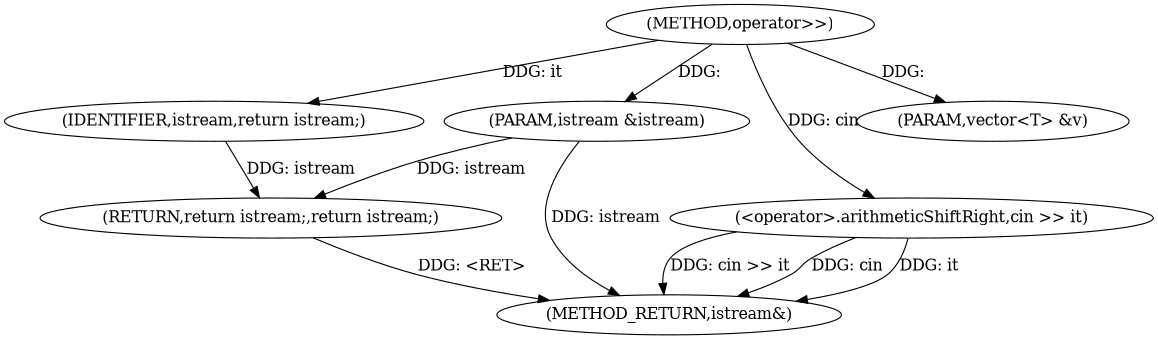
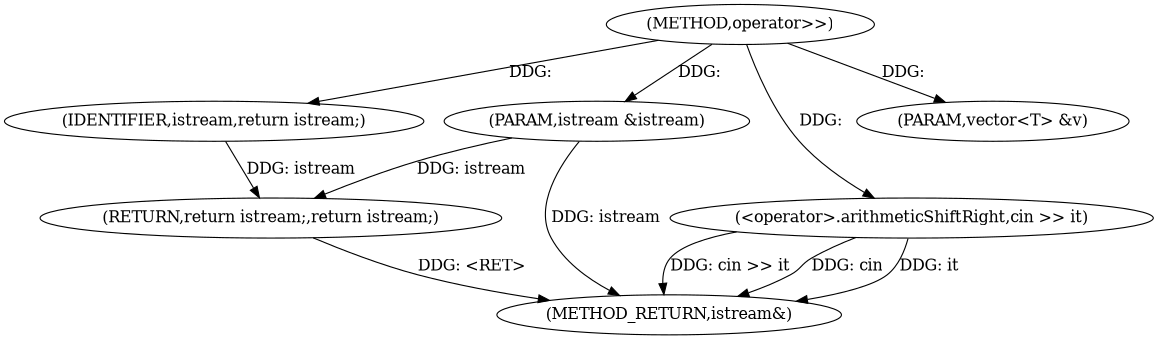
  digraph {
    n1 [label="(METHOD,operator>>)"]
    n2 [label="(PARAM,istream &istream)"]
    n3 [label="(PARAM,vector<T> &v)"]
    n4 [label="(<operator>.arithmeticShiftRight,cin >> it)"]
    n5 [label="(IDENTIFIER,istream,return istream;)"]
    n6 [label="(METHOD_RETURN,istream&)"]
    n7 [label="(RETURN,return istream;,return istream;)"]
    n1 -> n2 [label="DDG: "]
    n1 -> n3 [label="DDG: "]
-   n1 -> n4 [label="DDG: cin"]
-   n1 -> n5 [label="DDG: it"]
+   n1 -> n4 [label="DDG: "]
+   n1 -> n5 [label="DDG: "]
    n2 -> n6 [label="DDG: istream"]
    n2 -> n7 [label="DDG: istream"]
    n4 -> n6 [label="DDG: it"]
    n4 -> n6 [label="DDG: cin >> it"]
    n4 -> n6 [label="DDG: cin"]
    n5 -> n7 [label="DDG: istream"]
    n7 -> n6 [label="DDG: <RET>"]
  }
